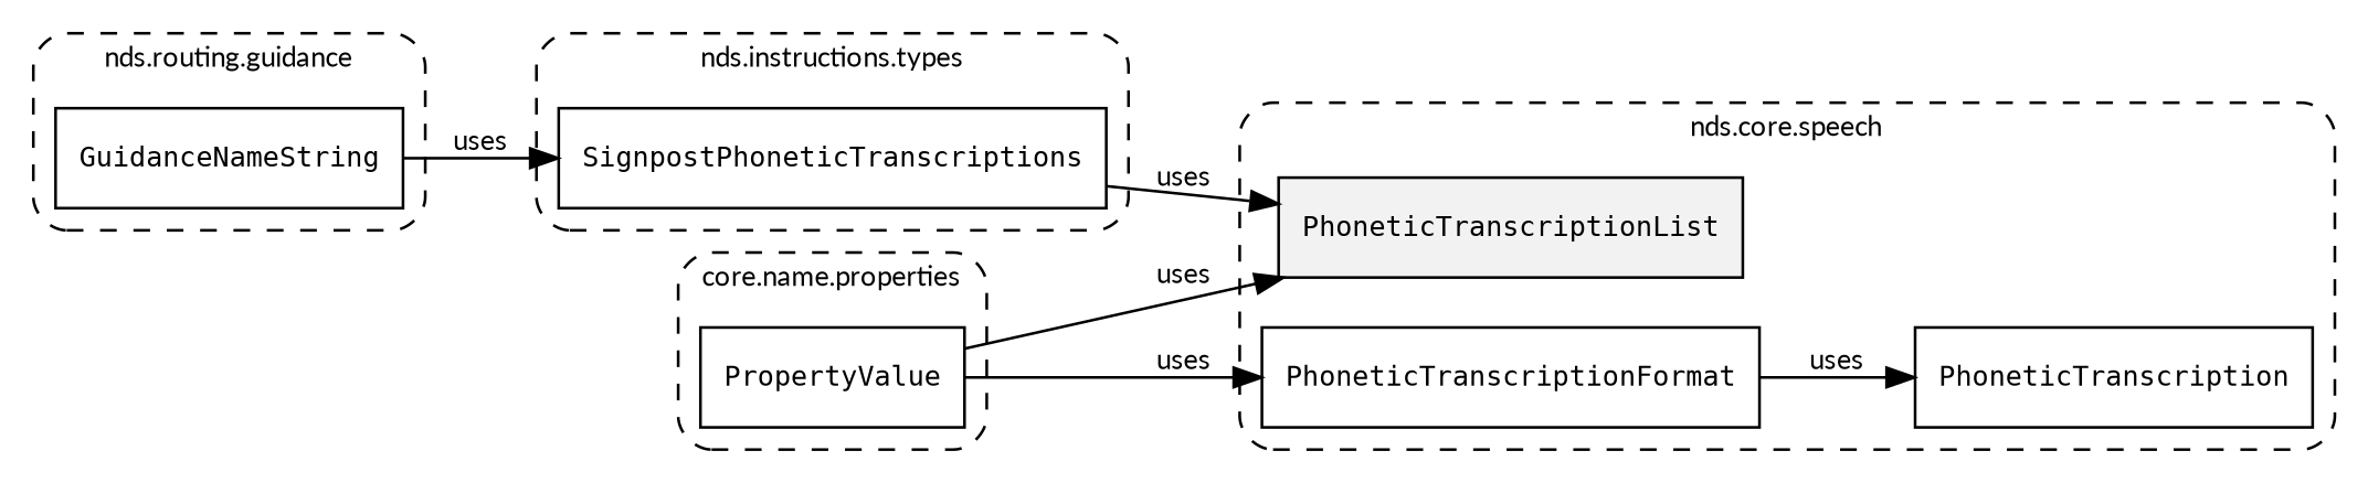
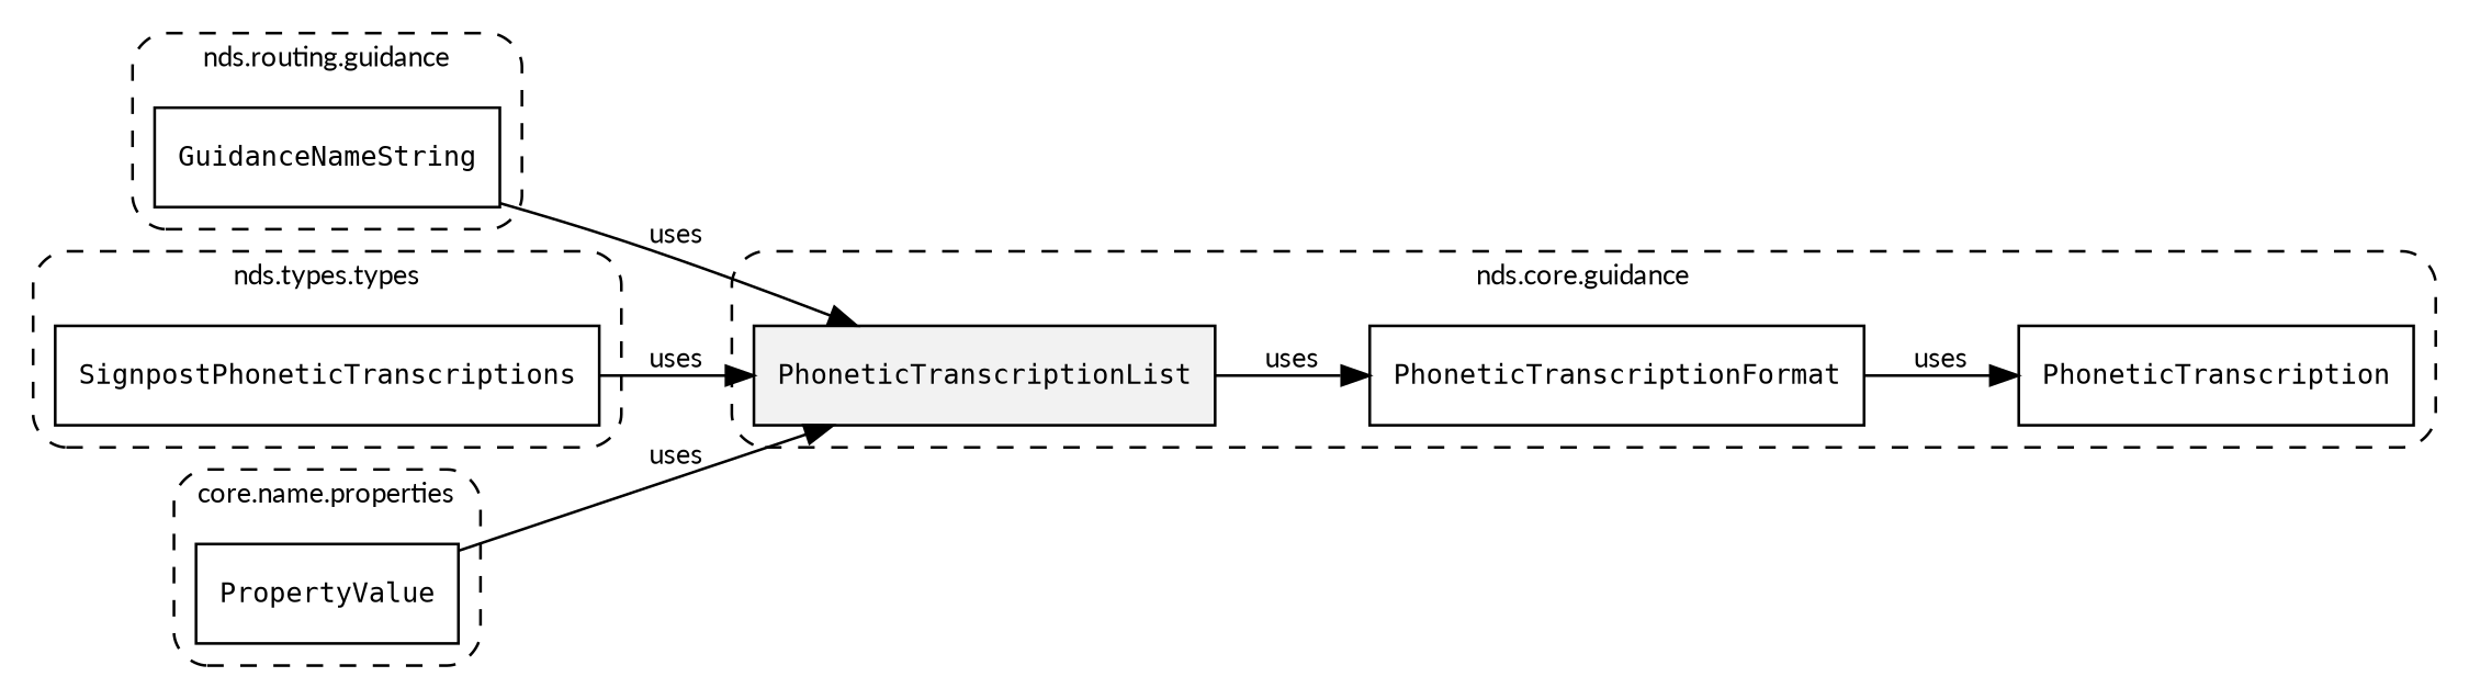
  digraph {
    fontname=Lato
    fontsize=10
    rankdir=LR
    node [fontname=Lato fontsize=10 shape=box]
    edge [fontname=Lato fontsize=10]
    n1 [fillcolor="#0000000D" label=<<font face="monospace"><table align="center" border="0" cellspacing="0" cellpadding="0"><tr><td href="../../../content/packages/nds.core.speech.html#Structure-PhoneticTranscriptionList" title="Structure defined in nds.core.speech">PhoneticTranscriptionList</td></tr></table></font>> style=filled]
    n2 [label=<<font face="monospace"><table align="center" border="0" cellspacing="0" cellpadding="0"><tr><td href="../../../content/packages/nds.core.speech.html#Enum-PhoneticTranscriptionFormat" title="Enum defined in nds.core.speech">PhoneticTranscriptionFormat</td></tr></table></font>>]
    n3 [label=<<font face="monospace"><table align="center" border="0" cellspacing="0" cellpadding="0"><tr><td href="../../../content/packages/nds.core.speech.html#Structure-PhoneticTranscription" title="Structure defined in nds.core.speech">PhoneticTranscription</td></tr></table></font>>]
    n4 [label=<<font face="monospace"><table align="center" border="0" cellspacing="0" cellpadding="0"><tr><td href="../../../content/packages/nds.routing.guidance.html#Structure-GuidanceNameString" title="Structure defined in nds.routing.guidance">GuidanceNameString</td></tr></table></font>>]
    n5 [label=<<font face="monospace"><table align="center" border="0" cellspacing="0" cellpadding="0"><tr><td href="../../../content/packages/nds.instructions.types.html#Structure-SignpostPhoneticTranscriptions" title="Structure defined in nds.instructions.types">SignpostPhoneticTranscriptions</td></tr></table></font>>]
    n6 [label=<<font face="monospace"><table align="center" border="0" cellspacing="0" cellpadding="0"><tr><td href="../../../content/packages/nds.name.properties.html#Choice-PropertyValue" title="Choice defined in nds.name.properties">PropertyValue</td></tr></table></font>>]
    subgraph cluster_1 {
-     label="nds.core.speech"
+     label="nds.core.guidance"
      style="dashed, rounded"
      n1
      n2
      n3
    }
    subgraph cluster_2 {
      label="nds.routing.guidance"
      style="dashed, rounded"
      n4
    }
    subgraph cluster_3 {
-     label="nds.instructions.types"
+     label="nds.types.types"
      style="dashed, rounded"
      n5
    }
    subgraph cluster_4 {
      label="core.name.properties"
      style="dashed, rounded"
      n6
    }
-   n6 -> n2 [label=uses]
+   n1 -> n2 [label=uses]
    n2 -> n3 [label=uses]
-   n4 -> n5 [label=uses]
+   n4 -> n1 [label=uses]
    n5 -> n1 [label=uses]
    n6 -> n1 [label=uses]
  }
